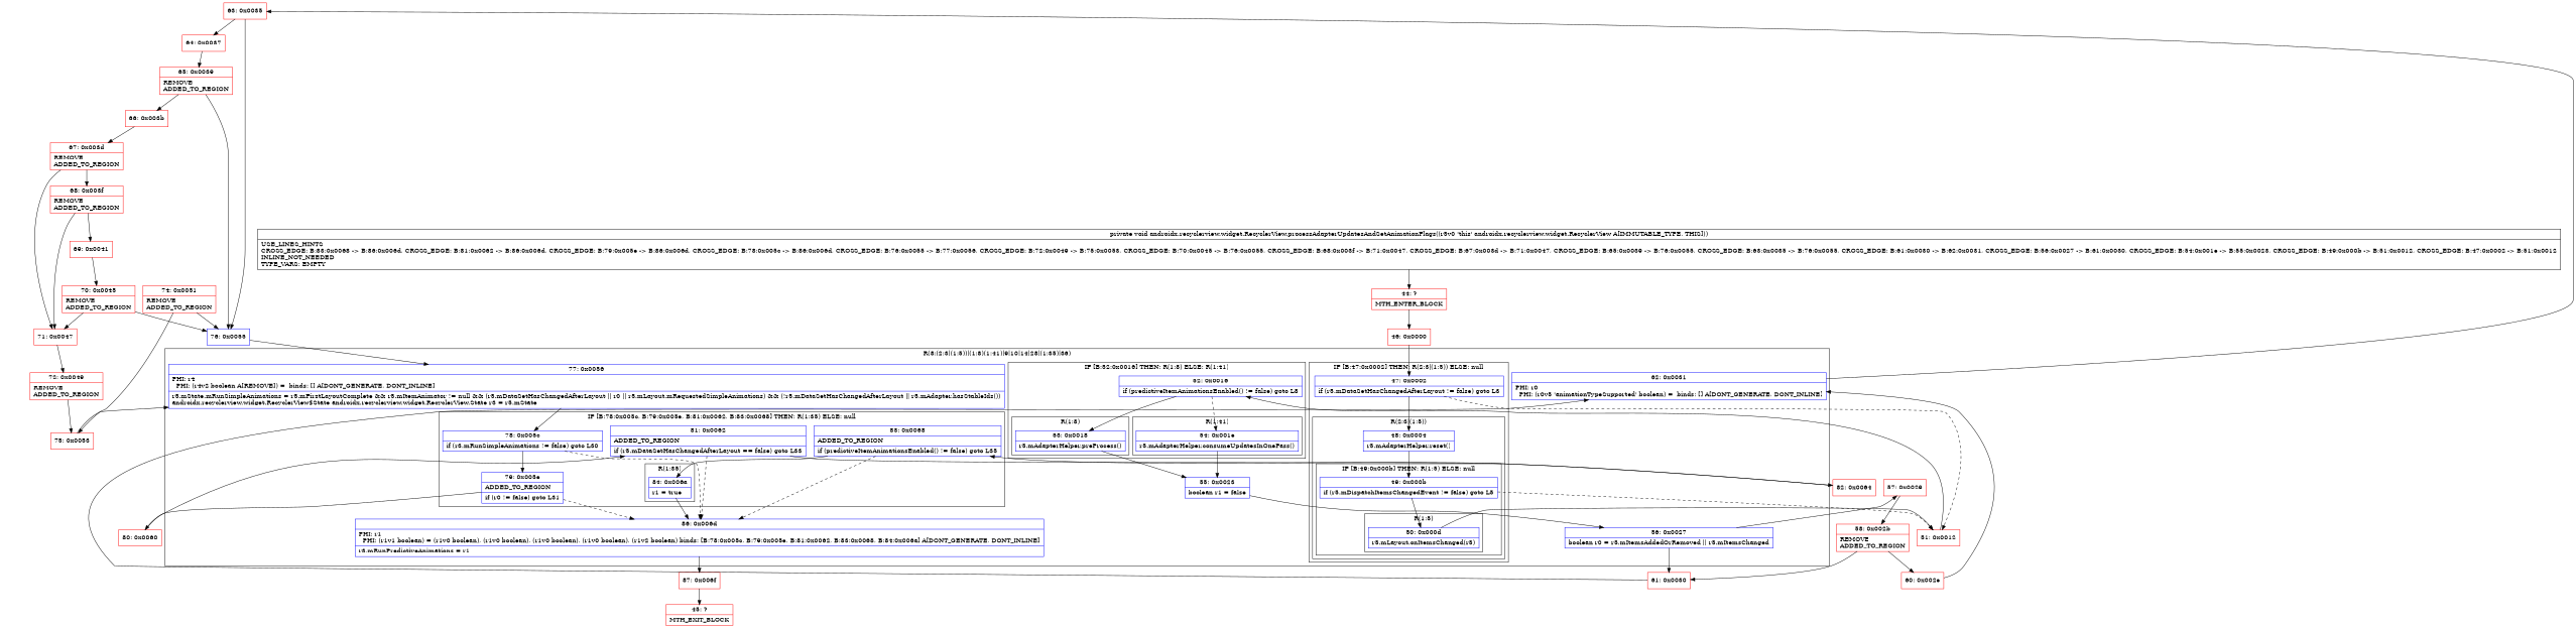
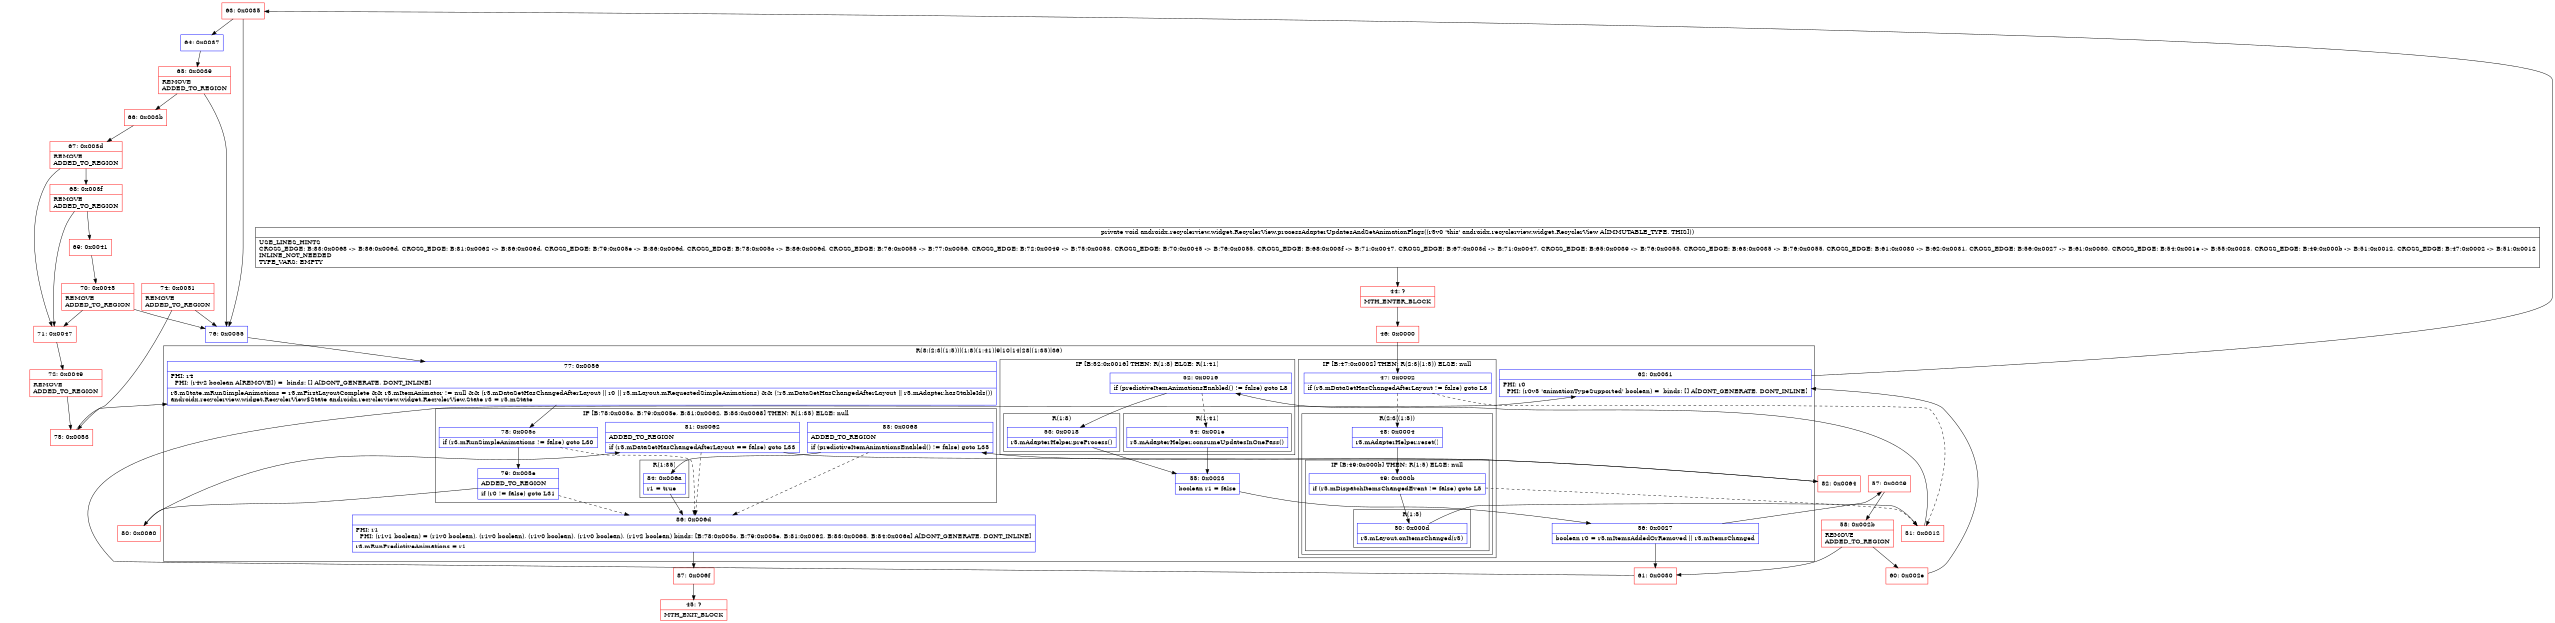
  digraph {
    node [color=red shape=record]
    n1 [color=blue label="{50\:\ 0x000d|r5.mLayout.onItemsChanged(r5)\l}"]
    n2 [color=blue label="{49\:\ 0x000b|if (r5.mDispatchItemsChangedEvent != false) goto L5\l}"]
    n3 [color=blue label="{48\:\ 0x0004|r5.mAdapterHelper.reset()\l}"]
    n4 [color=blue label="{47\:\ 0x0002|if (r5.mDataSetHasChangedAfterLayout != false) goto L3\l}"]
    n5 [color=blue label="{53\:\ 0x0018|r5.mAdapterHelper.preProcess()\l}"]
    n6 [color=blue label="{54\:\ 0x001e|r5.mAdapterHelper.consumeUpdatesInOnePass()\l}"]
    n7 [color=blue label="{52\:\ 0x0016|if (predictiveItemAnimationsEnabled() != false) goto L8\l}"]
    n8 [color=blue label="{84\:\ 0x006a|r1 = true\l}"]
    n9 [color=blue label="{78\:\ 0x005c|if (r3.mRunSimpleAnimations != false) goto L30\l}"]
    n10 [color=blue label="{79\:\ 0x005e|ADDED_TO_REGION\l|if (r0 != false) goto L31\l}"]
    n11 [color=blue label="{81\:\ 0x0062|ADDED_TO_REGION\l|if (r5.mDataSetHasChangedAfterLayout == false) goto L33\l}"]
    n12 [color=blue label="{83\:\ 0x0068|ADDED_TO_REGION\l|if (predictiveItemAnimationsEnabled() != false) goto L35\l}"]
    n13 [color=blue label="{55\:\ 0x0023|boolean r1 = false\l}"]
    n14 [color=blue label="{56\:\ 0x0027|boolean r0 = r5.mItemsAddedOrRemoved \|\| r5.mItemsChanged\l}"]
    n15 [color=blue label="{62\:\ 0x0031|PHI: r0 \l  PHI: (r0v5 'animationTypeSupported' boolean) =  binds: [] A[DONT_GENERATE, DONT_INLINE]\l}"]
    n16 [color=blue label="{77\:\ 0x0056|PHI: r4 \l  PHI: (r4v2 boolean A[REMOVE]) =  binds: [] A[DONT_GENERATE, DONT_INLINE]\l|r5.mState.mRunSimpleAnimations = r5.mFirstLayoutComplete && r5.mItemAnimator != null && (r5.mDataSetHasChangedAfterLayout \|\| r0 \|\| r5.mLayout.mRequestedSimpleAnimations) && (!r5.mDataSetHasChangedAfterLayout \|\| r5.mAdapter.hasStableIds())\landroidx.recyclerview.widget.RecyclerView$State androidx.recyclerview.widget.RecyclerView.State r3 = r5.mState\l}"]
    n17 [color=blue label="{86\:\ 0x006d|PHI: r1 \l  PHI: (r1v1 boolean) = (r1v0 boolean), (r1v0 boolean), (r1v0 boolean), (r1v0 boolean), (r1v2 boolean) binds: [B:78:0x005c, B:79:0x005e, B:81:0x0062, B:83:0x0068, B:84:0x006a] A[DONT_GENERATE, DONT_INLINE]\l|r3.mRunPredictiveAnimations = r1\l}"]
    n18 [label="{51\:\ 0x0012}"]
    n19 [label="{80\:\ 0x0060}"]
    n20 [label="{82\:\ 0x0064}"]
    n21 [label="{57\:\ 0x0029}"]
    n22 [label="{61\:\ 0x0030}"]
    n23 [label="{63\:\ 0x0035}"]
    n24 [label="{87\:\ 0x006f}"]
    n25 [label="{58\:\ 0x002b|REMOVE\lADDED_TO_REGION\l}"]
-   n26 [label="{64\:\ 0x0037}"]
+   n26 [color=blue label="{64\:\ 0x0037}"]
    n27 [color=blue label="{76\:\ 0x0055}"]
    n28 [label="{45\:\ ?|MTH_EXIT_BLOCK\l}"]
    n29 [label="{44\:\ ?|MTH_ENTER_BLOCK\l}"]
    n30 [label="{46\:\ 0x0000}"]
    n31 [label="{60\:\ 0x002e}"]
    n32 [label="{65\:\ 0x0039|REMOVE\lADDED_TO_REGION\l}"]
    n33 [label="{66\:\ 0x003b}"]
    n34 [label="{67\:\ 0x003d|REMOVE\lADDED_TO_REGION\l}"]
    n35 [label="{68\:\ 0x003f|REMOVE\lADDED_TO_REGION\l}"]
    n36 [label="{71\:\ 0x0047}"]
    n37 [label="{69\:\ 0x0041}"]
    n38 [label="{72\:\ 0x0049|REMOVE\lADDED_TO_REGION\l}"]
    n39 [label="{70\:\ 0x0045|REMOVE\lADDED_TO_REGION\l}"]
    n40 [label="{75\:\ 0x0053}"]
    n41 [label="{74\:\ 0x0051|REMOVE\lADDED_TO_REGION\l}"]
    n42 [label="{private void androidx.recyclerview.widget.RecyclerView.processAdapterUpdatesAndSetAnimationFlags((r5v0 'this' androidx.recyclerview.widget.RecyclerView A[IMMUTABLE_TYPE, THIS]))  | USE_LINES_HINTS\lCROSS_EDGE: B:83:0x0068 \-\> B:86:0x006d, CROSS_EDGE: B:81:0x0062 \-\> B:86:0x006d, CROSS_EDGE: B:79:0x005e \-\> B:86:0x006d, CROSS_EDGE: B:78:0x005c \-\> B:86:0x006d, CROSS_EDGE: B:76:0x0055 \-\> B:77:0x0056, CROSS_EDGE: B:72:0x0049 \-\> B:75:0x0053, CROSS_EDGE: B:70:0x0045 \-\> B:76:0x0055, CROSS_EDGE: B:68:0x003f \-\> B:71:0x0047, CROSS_EDGE: B:67:0x003d \-\> B:71:0x0047, CROSS_EDGE: B:65:0x0039 \-\> B:76:0x0055, CROSS_EDGE: B:63:0x0035 \-\> B:76:0x0055, CROSS_EDGE: B:61:0x0030 \-\> B:62:0x0031, CROSS_EDGE: B:56:0x0027 \-\> B:61:0x0030, CROSS_EDGE: B:54:0x001e \-\> B:55:0x0023, CROSS_EDGE: B:49:0x000b \-\> B:51:0x0012, CROSS_EDGE: B:47:0x0002 \-\> B:51:0x0012\lINLINE_NOT_NEEDED\lTYPE_VARS: EMPTY\l}" color=""]
    subgraph cluster_1 {
      label="R(8:(2:3|(1:5))|(1:8)(1:41)|9|10|14|28|(1:35)|36)"
      n13
      n14
      n15
      n16
      n17
      subgraph cluster_2 {
        label="IF [B:47:0x0002] THEN: R(2:3|(1:5)) ELSE: null"
        n4
        subgraph cluster_3 {
          label="R(2:3|(1:5))"
          n3
          subgraph cluster_4 {
            label="IF [B:49:0x000b] THEN: R(1:5) ELSE: null"
            n2
            subgraph cluster_5 {
              label="R(1:5)"
              n1
            }
          }
        }
      }
      subgraph cluster_6 {
        label="IF [B:52:0x0016] THEN: R(1:8) ELSE: R(1:41)"
        n7
        subgraph cluster_7 {
          label="R(1:8)"
          n5
        }
        subgraph cluster_8 {
          label="R(1:41)"
          n6
        }
      }
      subgraph cluster_9 {
        label="IF [B:78:0x005c, B:79:0x005e, B:81:0x0062, B:83:0x0068] THEN: R(1:35) ELSE: null"
        n9
        n10
        n11
        n12
        subgraph cluster_10 {
          label="R(1:35)"
          n8
        }
      }
    }
    n1 -> n18
    n2 -> n1
    n2 -> n18 [style=dashed]
    n3 -> n2
-   n4 -> n3
+   n4 -> n3 [style=dashed]
    n4 -> n18 [style=dashed]
    n5 -> n13
    n6 -> n13
    n7 -> n5
    n7 -> n6 [style=dashed]
    n8 -> n17
    n9 -> n10
    n9 -> n17 [style=dashed]
    n10 -> n17 [style=dashed]
    n10 -> n19
    n11 -> n17 [style=dashed]
    n11 -> n20
    n12 -> n8
    n12 -> n17 [style=dashed]
    n13 -> n14
    n14 -> n21
    n14 -> n22
    n15 -> n23
    n16 -> n9
    n17 -> n24
    n18 -> n7
    n19 -> n11
    n20 -> n12
    n21 -> n25
    n22 -> n15
    n23 -> n26
    n23 -> n27
    n24 -> n28
    n25 -> n22
    n25 -> n31
    n26 -> n32
    n27 -> n16
    n29 -> n30
    n30 -> n4
    n31 -> n15
    n32 -> n27
    n32 -> n33
    n33 -> n34
    n34 -> n35
    n34 -> n36
    n35 -> n36
    n35 -> n37
    n36 -> n38
    n37 -> n39
    n38 -> n40
    n39 -> n27
    n39 -> n36
    n40 -> n16
    n41 -> n27
    n41 -> n40
    n42 -> n29
  }
